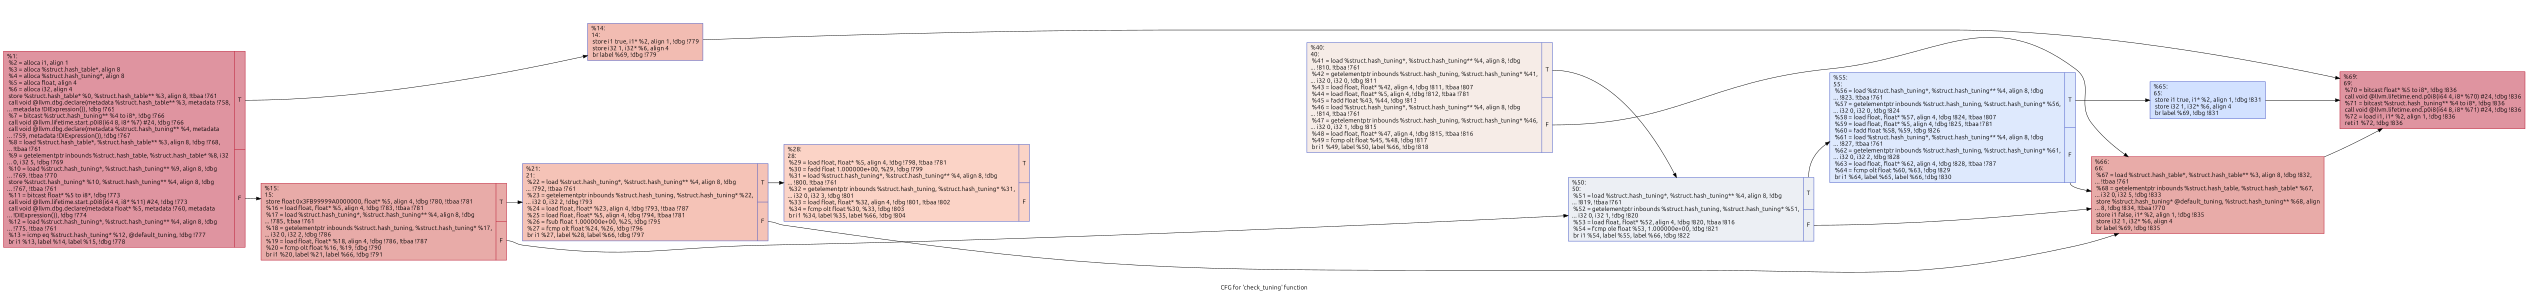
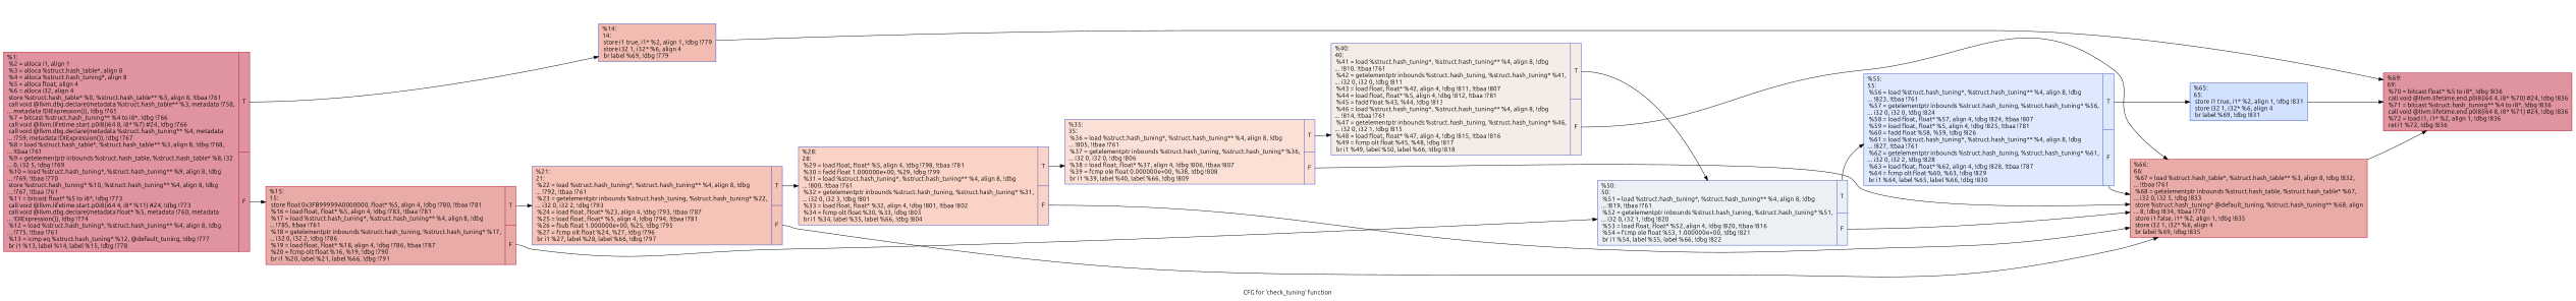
  digraph {
    fontname=Ubuntu
    label="CFG for 'check_tuning' function"
    rankdir=LR
    node [color="#3d50c3ff" fillcolor="#b70d2870" fontname=Ubuntu shape=record style=filled]
    edge [fontname=Ubuntu tailport=s0]
    n1 [color="#b70d28ff" label="{%1:\l  %2 = alloca i1, align 1\l  %3 = alloca %struct.hash_table*, align 8\l  %4 = alloca %struct.hash_tuning*, align 8\l  %5 = alloca float, align 4\l  %6 = alloca i32, align 4\l  store %struct.hash_table* %0, %struct.hash_table** %3, align 8, !tbaa !761\l  call void @llvm.dbg.declare(metadata %struct.hash_table** %3, metadata !758,\l... metadata !DIExpression()), !dbg !765\l  %7 = bitcast %struct.hash_tuning** %4 to i8*, !dbg !766\l  call void @llvm.lifetime.start.p0i8(i64 8, i8* %7) #24, !dbg !766\l  call void @llvm.dbg.declare(metadata %struct.hash_tuning** %4, metadata\l... !759, metadata !DIExpression()), !dbg !767\l  %8 = load %struct.hash_table*, %struct.hash_table** %3, align 8, !dbg !768,\l... !tbaa !761\l  %9 = getelementptr inbounds %struct.hash_table, %struct.hash_table* %8, i32\l... 0, i32 5, !dbg !769\l  %10 = load %struct.hash_tuning*, %struct.hash_tuning** %9, align 8, !dbg\l... !769, !tbaa !770\l  store %struct.hash_tuning* %10, %struct.hash_tuning** %4, align 8, !dbg\l... !767, !tbaa !761\l  %11 = bitcast float* %5 to i8*, !dbg !773\l  call void @llvm.lifetime.start.p0i8(i64 4, i8* %11) #24, !dbg !773\l  call void @llvm.dbg.declare(metadata float* %5, metadata !760, metadata\l... !DIExpression()), !dbg !774\l  %12 = load %struct.hash_tuning*, %struct.hash_tuning** %4, align 8, !dbg\l... !775, !tbaa !761\l  %13 = icmp eq %struct.hash_tuning* %12, @default_tuning, !dbg !777\l  br i1 %13, label %14, label %15, !dbg !778\l|{<s0>T|<s1>F}}"]
    n2 [fillcolor="#e1675170" label="{%14:\l14:                                               \l  store i1 true, i1* %2, align 1, !dbg !779\l  store i32 1, i32* %6, align 4\l  br label %69, !dbg !779\l}"]
    n3 [color="#b70d28ff" fillcolor="#cc403a70" label="{%15:\l15:                                               \l  store float 0x3FB99999A0000000, float* %5, align 4, !dbg !780, !tbaa !781\l  %16 = load float, float* %5, align 4, !dbg !783, !tbaa !781\l  %17 = load %struct.hash_tuning*, %struct.hash_tuning** %4, align 8, !dbg\l... !785, !tbaa !761\l  %18 = getelementptr inbounds %struct.hash_tuning, %struct.hash_tuning* %17,\l... i32 0, i32 2, !dbg !786\l  %19 = load float, float* %18, align 4, !dbg !786, !tbaa !787\l  %20 = fcmp olt float %16, %19, !dbg !790\l  br i1 %20, label %21, label %66, !dbg !791\l|{<s0>T|<s1>F}}"]
    n4 [color="#b70d28ff" label="{%69:\l69:                                               \l  %70 = bitcast float* %5 to i8*, !dbg !836\l  call void @llvm.lifetime.end.p0i8(i64 4, i8* %70) #24, !dbg !836\l  %71 = bitcast %struct.hash_tuning** %4 to i8*, !dbg !836\l  call void @llvm.lifetime.end.p0i8(i64 8, i8* %71) #24, !dbg !836\l  %72 = load i1, i1* %2, align 1, !dbg !836\l  ret i1 %72, !dbg !836\l}"]
-   n5 [fillcolor="#e8765c70" label="{%21:\l21:                                               \l  %22 = load %struct.hash_tuning*, %struct.hash_tuning** %4, align 8, !dbg\l... !792, !tbaa !761\l  %23 = getelementptr inbounds %struct.hash_tuning, %struct.hash_tuning* %22,\l... i32 0, i32 2, !dbg !793\l  %24 = load float, float* %23, align 4, !dbg !793, !tbaa !787\l  %25 = load float, float* %5, align 4, !dbg !794, !tbaa !781\l  %26 = fsub float 1.000000e+00, %25, !dbg !795\l  %27 = fcmp olt float %24, %26, !dbg !796\l  br i1 %27, label %28, label %66, !dbg !797\l|{<s0>T|<s1>F}}"]
+   n5 [fillcolor="#e8765c70" label="{%21:\l21:                                               \l  %22 = load %struct.hash_tuning*, %struct.hash_tuning** %4, align 8, !dbg\l... !792, !tbaa !761\l  %23 = getelementptr inbounds %struct.hash_tuning, %struct.hash_tuning* %22,\l... i32 0, i32 2, !dbg !793\l  %24 = load float, float* %23, align 4, !dbg !793, !tbaa !787\l  %25 = load float, float* %5, align 4, !dbg !794, !tbaa !781\l  %26 = fsub float 1.000000e+00, %25, !dbg !795\l  %27 = fcmp olt float %24, %27, !dbg !796\l  br i1 %27, label %28, label %66, !dbg !797\l|{<s0>T|<s1>F}}"]
    n6 [fillcolor="#d4dbe670" label="{%50:\l50:                                               \l  %51 = load %struct.hash_tuning*, %struct.hash_tuning** %4, align 8, !dbg\l... !819, !tbaa !761\l  %52 = getelementptr inbounds %struct.hash_tuning, %struct.hash_tuning* %51,\l... i32 0, i32 1, !dbg !820\l  %53 = load float, float* %52, align 4, !dbg !820, !tbaa !816\l  %54 = fcmp ole float %53, 1.000000e+00, !dbg !821\l  br i1 %54, label %55, label %66, !dbg !822\l|{<s0>T|<s1>F}}"]
    n7 [color="#b70d28ff" fillcolor="#cc403a70" label="{%66:\l66:                                               \l  %67 = load %struct.hash_table*, %struct.hash_table** %3, align 8, !dbg !832,\l... !tbaa !761\l  %68 = getelementptr inbounds %struct.hash_table, %struct.hash_table* %67,\l... i32 0, i32 5, !dbg !833\l  store %struct.hash_tuning* @default_tuning, %struct.hash_tuning** %68, align\l... 8, !dbg !834, !tbaa !770\l  store i1 false, i1* %2, align 1, !dbg !835\l  store i32 1, i32* %6, align 4\l  br label %69, !dbg !835\l}"]
    n8 [fillcolor="#f59c7d70" label="{%28:\l28:                                               \l  %29 = load float, float* %5, align 4, !dbg !798, !tbaa !781\l  %30 = fadd float 1.000000e+00, %29, !dbg !799\l  %31 = load %struct.hash_tuning*, %struct.hash_tuning** %4, align 8, !dbg\l... !800, !tbaa !761\l  %32 = getelementptr inbounds %struct.hash_tuning, %struct.hash_tuning* %31,\l... i32 0, i32 3, !dbg !801\l  %33 = load float, float* %32, align 4, !dbg !801, !tbaa !802\l  %34 = fcmp olt float %30, %33, !dbg !803\l  br i1 %34, label %35, label %66, !dbg !804\l|{<s0>T|<s1>F}}"]
+   n9 [fillcolor="#f7bca170" label="{%35:\l35:                                               \l  %36 = load %struct.hash_tuning*, %struct.hash_tuning** %4, align 8, !dbg\l... !805, !tbaa !761\l  %37 = getelementptr inbounds %struct.hash_tuning, %struct.hash_tuning* %36,\l... i32 0, i32 0, !dbg !806\l  %38 = load float, float* %37, align 4, !dbg !806, !tbaa !807\l  %39 = fcmp ole float 0.000000e+00, %38, !dbg !808\l  br i1 %39, label %40, label %66, !dbg !809\l|{<s0>T|<s1>F}}"]
    n10 [fillcolor="#ead5c970" label="{%40:\l40:                                               \l  %41 = load %struct.hash_tuning*, %struct.hash_tuning** %4, align 8, !dbg\l... !810, !tbaa !761\l  %42 = getelementptr inbounds %struct.hash_tuning, %struct.hash_tuning* %41,\l... i32 0, i32 0, !dbg !811\l  %43 = load float, float* %42, align 4, !dbg !811, !tbaa !807\l  %44 = load float, float* %5, align 4, !dbg !812, !tbaa !781\l  %45 = fadd float %43, %44, !dbg !813\l  %46 = load %struct.hash_tuning*, %struct.hash_tuning** %4, align 8, !dbg\l... !814, !tbaa !761\l  %47 = getelementptr inbounds %struct.hash_tuning, %struct.hash_tuning* %46,\l... i32 0, i32 1, !dbg !815\l  %48 = load float, float* %47, align 4, !dbg !815, !tbaa !816\l  %49 = fcmp olt float %45, %48, !dbg !817\l  br i1 %49, label %50, label %66, !dbg !818\l|{<s0>T|<s1>F}}"]
    n11 [fillcolor="#b5cdfa70" label="{%55:\l55:                                               \l  %56 = load %struct.hash_tuning*, %struct.hash_tuning** %4, align 8, !dbg\l... !823, !tbaa !761\l  %57 = getelementptr inbounds %struct.hash_tuning, %struct.hash_tuning* %56,\l... i32 0, i32 0, !dbg !824\l  %58 = load float, float* %57, align 4, !dbg !824, !tbaa !807\l  %59 = load float, float* %5, align 4, !dbg !825, !tbaa !781\l  %60 = fadd float %58, %59, !dbg !826\l  %61 = load %struct.hash_tuning*, %struct.hash_tuning** %4, align 8, !dbg\l... !827, !tbaa !761\l  %62 = getelementptr inbounds %struct.hash_tuning, %struct.hash_tuning* %61,\l... i32 0, i32 2, !dbg !828\l  %63 = load float, float* %62, align 4, !dbg !828, !tbaa !787\l  %64 = fcmp olt float %60, %63, !dbg !829\l  br i1 %64, label %65, label %66, !dbg !830\l|{<s0>T|<s1>F}}"]
    n12 [fillcolor="#9abbff70" label="{%65:\l65:                                               \l  store i1 true, i1* %2, align 1, !dbg !831\l  store i32 1, i32* %6, align 4\l  br label %69, !dbg !831\l}"]
    n1 -> n2
    n1 -> n3 [tailport=s1]
    n2 -> n4
    n3 -> n5
    n3 -> n6 [tailport=s1]
    n5 -> n7 [tailport=s1]
    n5 -> n8
    n6 -> n7 [tailport=s1]
    n6 -> n11
    n7 -> n4
+   n8 -> n7 [tailport=s1]
+   n8 -> n9
+   n9 -> n7 [tailport=s1]
+   n9 -> n10
    n10 -> n6
    n10 -> n7 [tailport=s1]
    n11 -> n7 [tailport=s1]
    n11 -> n12
    n12 -> n4
  }
